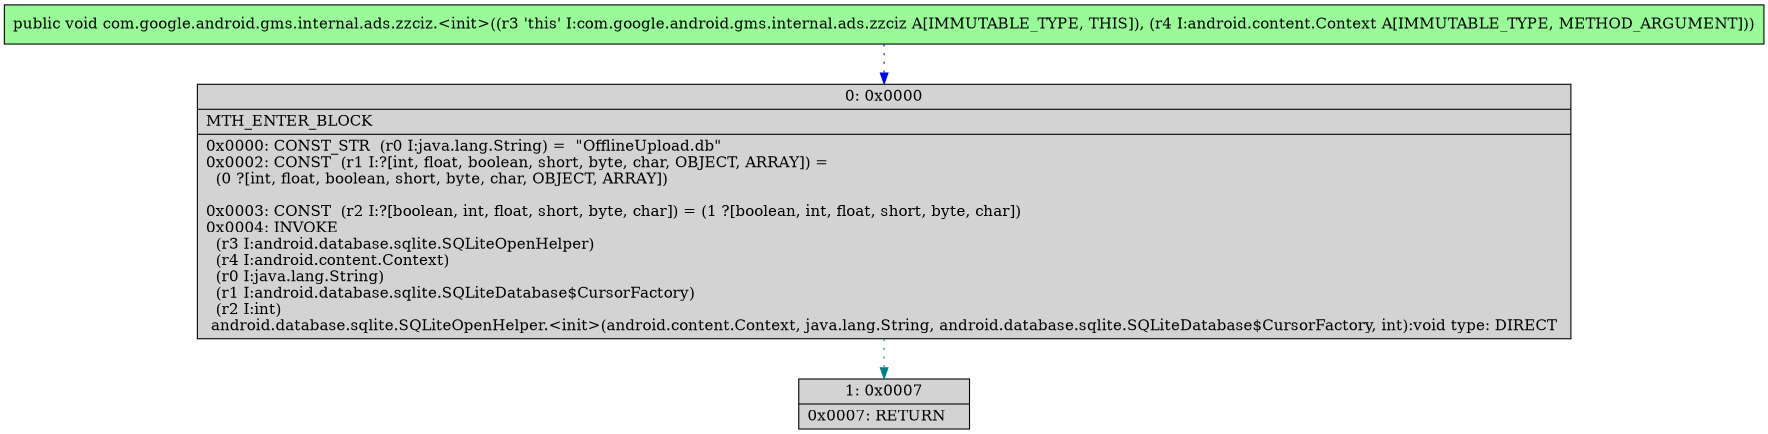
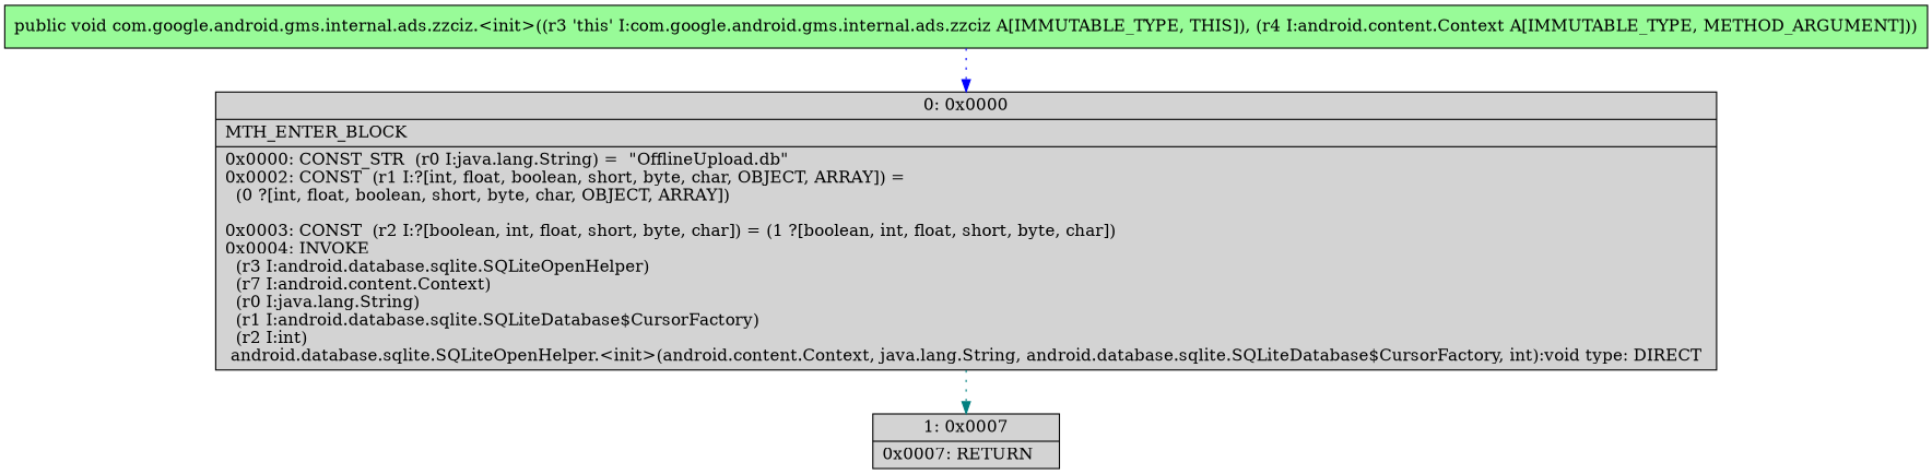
  digraph {
    node [shape=record style=filled fillcolor=lightgrey]
    edge [style=dotted]
-   n1 [label="{0\:\ 0x0000|MTH_ENTER_BLOCK\l|0x0000: CONST_STR  (r0 I:java.lang.String) =  \"OfflineUpload.db\" \l0x0002: CONST  (r1 I:?[int, float, boolean, short, byte, char, OBJECT, ARRAY]) = \l  (0 ?[int, float, boolean, short, byte, char, OBJECT, ARRAY])\l \l0x0003: CONST  (r2 I:?[boolean, int, float, short, byte, char]) = (1 ?[boolean, int, float, short, byte, char]) \l0x0004: INVOKE  \l  (r3 I:android.database.sqlite.SQLiteOpenHelper)\l  (r4 I:android.content.Context)\l  (r0 I:java.lang.String)\l  (r1 I:android.database.sqlite.SQLiteDatabase$CursorFactory)\l  (r2 I:int)\l android.database.sqlite.SQLiteOpenHelper.\<init\>(android.content.Context, java.lang.String, android.database.sqlite.SQLiteDatabase$CursorFactory, int):void type: DIRECT \l}"]
+   n1 [label="{0\:\ 0x0000|MTH_ENTER_BLOCK\l|0x0000: CONST_STR  (r0 I:java.lang.String) =  \"OfflineUpload.db\" \l0x0002: CONST  (r1 I:?[int, float, boolean, short, byte, char, OBJECT, ARRAY]) = \l  (0 ?[int, float, boolean, short, byte, char, OBJECT, ARRAY])\l \l0x0003: CONST  (r2 I:?[boolean, int, float, short, byte, char]) = (1 ?[boolean, int, float, short, byte, char]) \l0x0004: INVOKE  \l  (r3 I:android.database.sqlite.SQLiteOpenHelper)\l  (r7 I:android.content.Context)\l  (r0 I:java.lang.String)\l  (r1 I:android.database.sqlite.SQLiteDatabase$CursorFactory)\l  (r2 I:int)\l android.database.sqlite.SQLiteOpenHelper.\<init\>(android.content.Context, java.lang.String, android.database.sqlite.SQLiteDatabase$CursorFactory, int):void type: DIRECT \l}"]
    n2 [label="{1\:\ 0x0007|0x0007: RETURN   \l}"]
    n3 [label="{public void com.google.android.gms.internal.ads.zzciz.\<init\>((r3 'this' I:com.google.android.gms.internal.ads.zzciz A[IMMUTABLE_TYPE, THIS]), (r4 I:android.content.Context A[IMMUTABLE_TYPE, METHOD_ARGUMENT])) }" fillcolor=palegreen]
    n1 -> n2 [color=teal]
    n3 -> n1 [color=blue]
  }
